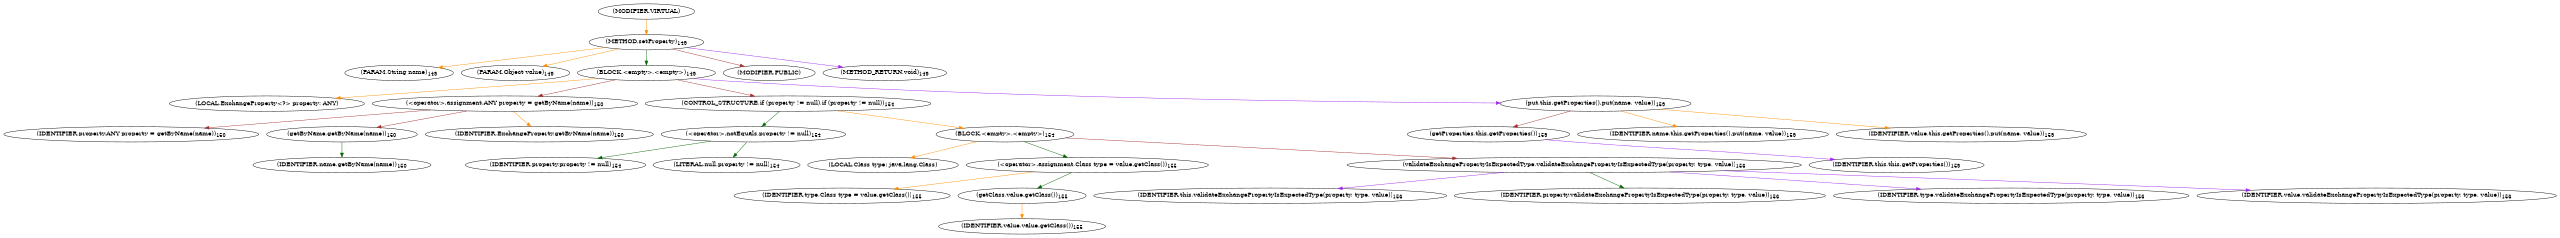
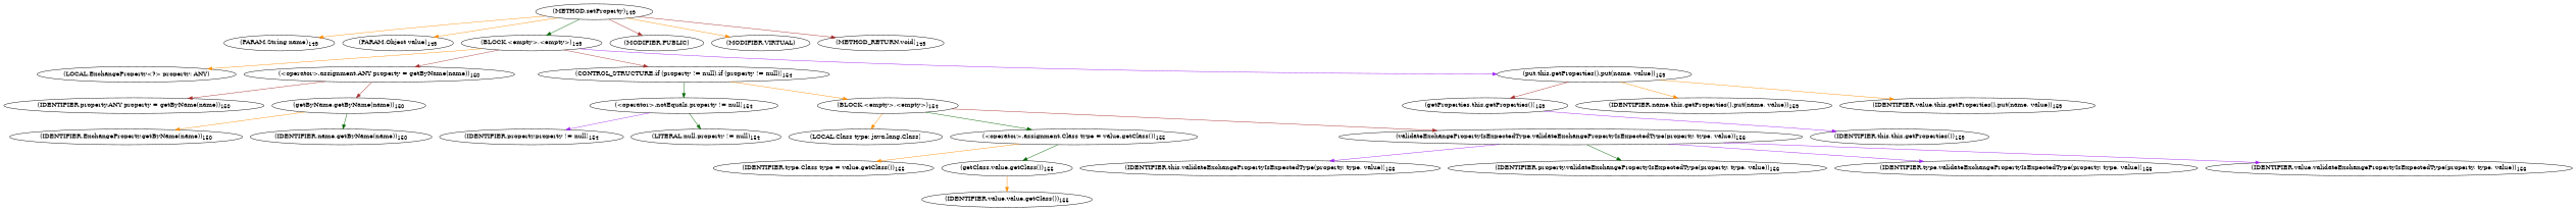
  digraph {
    edge [color=darkorange]
    n1 [label=<(METHOD,setProperty)<SUB>149</SUB>>]
    n2 [label=<(PARAM,String name)<SUB>149</SUB>>]
    n3 [label=<(PARAM,Object value)<SUB>149</SUB>>]
    n4 [label=<(BLOCK,&lt;empty&gt;,&lt;empty&gt;)<SUB>149</SUB>>]
    n5 [label=<(MODIFIER,PUBLIC)>]
    n6 [label=<(MODIFIER,VIRTUAL)>]
    n7 [label=<(METHOD_RETURN,void)<SUB>149</SUB>>]
    n8 [label=<(LOCAL,ExchangeProperty&lt;?&gt; property: ANY)>]
    n9 [label=<(&lt;operator&gt;.assignment,ANY property = getByName(name))<SUB>150</SUB>>]
    n10 [label=<(CONTROL_STRUCTURE,if (property != null),if (property != null))<SUB>154</SUB>>]
    n11 [label=<(put,this.getProperties().put(name, value))<SUB>159</SUB>>]
    n12 [label=<(IDENTIFIER,property,ANY property = getByName(name))<SUB>150</SUB>>]
    n13 [label=<(getByName,getByName(name))<SUB>150</SUB>>]
    n14 [label=<(&lt;operator&gt;.notEquals,property != null)<SUB>154</SUB>>]
    n15 [label=<(BLOCK,&lt;empty&gt;,&lt;empty&gt;)<SUB>154</SUB>>]
    n16 [label=<(getProperties,this.getProperties())<SUB>159</SUB>>]
    n17 [label=<(IDENTIFIER,name,this.getProperties().put(name, value))<SUB>159</SUB>>]
    n18 [label=<(IDENTIFIER,value,this.getProperties().put(name, value))<SUB>159</SUB>>]
    n19 [label=<(IDENTIFIER,ExchangeProperty,getByName(name))<SUB>150</SUB>>]
    n20 [label=<(IDENTIFIER,name,getByName(name))<SUB>150</SUB>>]
    n21 [label=<(IDENTIFIER,property,property != null)<SUB>154</SUB>>]
    n22 [label=<(LITERAL,null,property != null)<SUB>154</SUB>>]
    n23 [label=<(LOCAL,Class type: java.lang.Class)>]
    n24 [label=<(&lt;operator&gt;.assignment,Class type = value.getClass())<SUB>155</SUB>>]
    n25 [label=<(validateExchangePropertyIsExpectedType,validateExchangePropertyIsExpectedType(property, type, value))<SUB>156</SUB>>]
    n26 [label=<(IDENTIFIER,type,Class type = value.getClass())<SUB>155</SUB>>]
    n27 [label=<(getClass,value.getClass())<SUB>155</SUB>>]
    n28 [label=<(IDENTIFIER,this,validateExchangePropertyIsExpectedType(property, type, value))<SUB>156</SUB>>]
    n29 [label=<(IDENTIFIER,property,validateExchangePropertyIsExpectedType(property, type, value))<SUB>156</SUB>>]
    n30 [label=<(IDENTIFIER,type,validateExchangePropertyIsExpectedType(property, type, value))<SUB>156</SUB>>]
    n31 [label=<(IDENTIFIER,value,validateExchangePropertyIsExpectedType(property, type, value))<SUB>156</SUB>>]
    n32 [label=<(IDENTIFIER,value,value.getClass())<SUB>155</SUB>>]
    n33 [label=<(IDENTIFIER,this,this.getProperties())<SUB>159</SUB>>]
    n1 -> n2
    n1 -> n3
    n1 -> n4 [color=darkgreen]
    n1 -> n5 [color=brown]
-   n6 -> n1
-   n1 -> n7 [color=purple]
+   n1 -> n6
+   n1 -> n7 [color=brown]
    n4 -> n8
    n4 -> n9 [color=brown]
    n4 -> n10 [color=brown]
    n4 -> n11 [color=purple]
    n9 -> n12 [color=brown]
    n9 -> n13 [color=brown]
    n10 -> n14 [color=darkgreen]
    n10 -> n15
    n11 -> n16 [color=brown]
    n11 -> n17
    n11 -> n18
-   n9 -> n19
+   n13 -> n19
    n13 -> n20 [color=darkgreen]
-   n14 -> n21 [color=darkgreen]
+   n14 -> n21 [color=purple]
    n14 -> n22 [color=darkgreen]
    n15 -> n23
    n15 -> n24 [color=darkgreen]
    n15 -> n25 [color=brown]
    n16 -> n33 [color=purple]
    n24 -> n26
    n24 -> n27 [color=darkgreen]
    n25 -> n28 [color=purple]
    n25 -> n29 [color=darkgreen]
    n25 -> n30 [color=purple]
    n25 -> n31 [color=purple]
    n27 -> n32
  }
